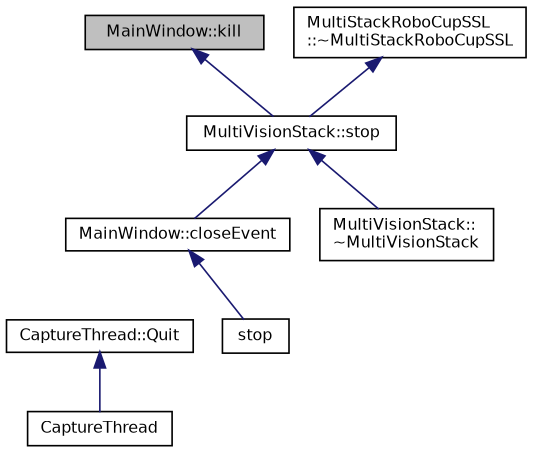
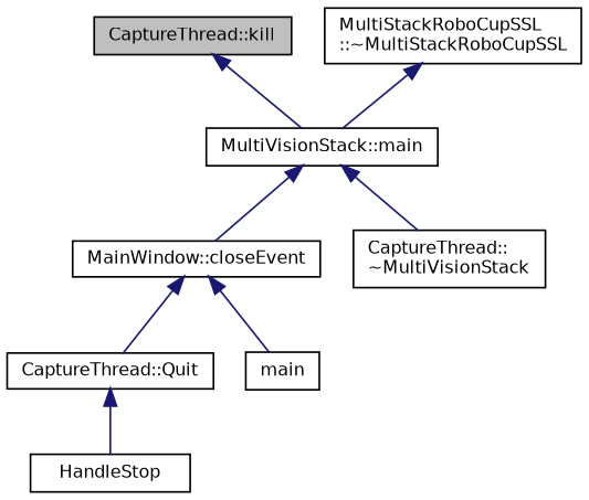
  digraph {
    rankdir=TB
    node [color=black fillcolor=white fontname=Helvetica fontsize=10 shape=record style=filled]
    edge [color=midnightblue dir=back fontname=Helvetica fontsize=10 labelfontname=Helvetica labelfontsize=10 style=solid]
-   n1 [fillcolor=grey75 fontcolor=black height=0.2 label="MainWindow::kill" width=0.4]
-   n2 [height=0.2 label="MultiVisionStack::stop" width=0.4]
+   n1 [fillcolor=grey75 fontcolor=black height=0.2 label="CaptureThread::kill" width=0.4]
+   n2 [height=0.2 label="MultiVisionStack::main" width=0.4]
    n3 [height=0.2 label="MainWindow::closeEvent" width=0.4]
-   n4 [height=0.2 label="MultiVisionStack::\l~MultiVisionStack" width=0.4]
+   n4 [height=0.2 label="CaptureThread::\l~MultiVisionStack" width=0.4]
    n5 [height=0.2 label="CaptureThread::Quit" width=0.4]
-   n6 [height=0.2 label=stop width=0.4]
+   n6 [height=0.2 label=main width=0.4]
    n7 [height=0.2 label="MultiStackRoboCupSSL\l::~MultiStackRoboCupSSL" width=0.4]
-   n8 [height=0.2 label=CaptureThread width=0.4]
+   n8 [height=0.2 label=HandleStop width=0.4]
    n1 -> n2
    n2 -> n3
    n2 -> n4
+   n3 -> n5
    n3 -> n6
    n5 -> n8
    n7 -> n2
  }
